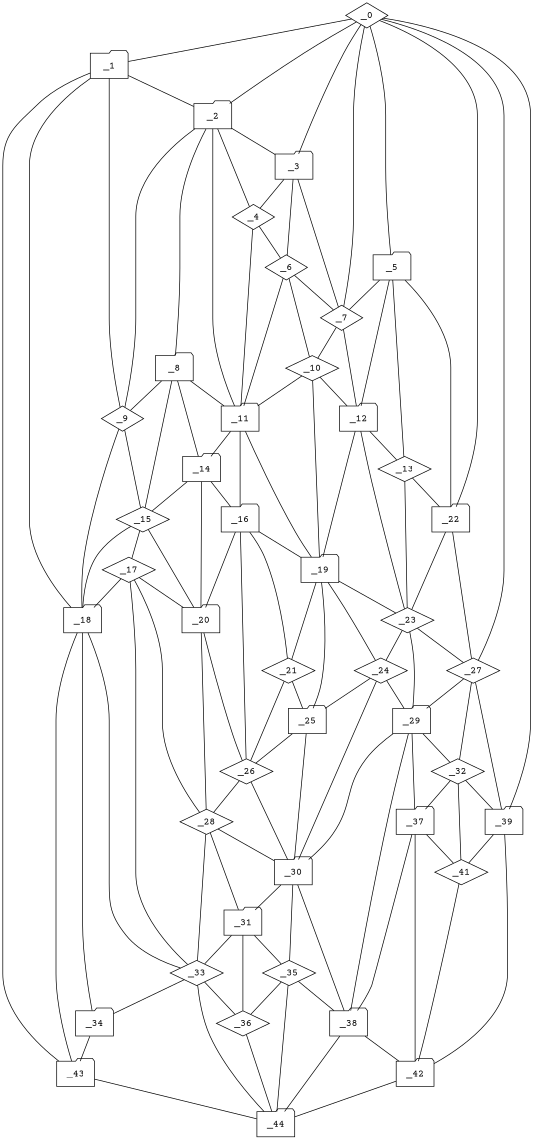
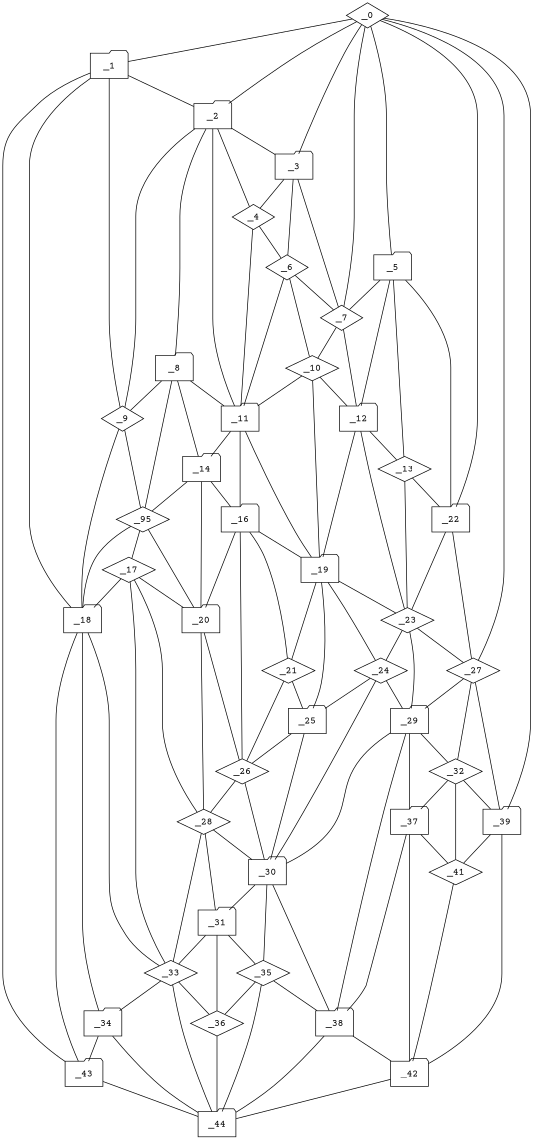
  graph {
    fontname="Courier Prime"
    node [fontname="Courier Prime" shape=folder x=26 y=26]
    edge [fontname="Courier Prime" valence=2]
    _0 [shape=diamond y=5]
    _1 [y=125]
    _2 [x=27 y=50]
    _3 [x=29 y=34]
    _5 [x=37 y=11]
    _7 [shape=diamond x=38]
    _22 [x=66 y=7]
    _27 [shape=diamond x=74 y=4]
    _39 [x=100 y=3]
    _9 [shape=diamond x=39 y=93]
    _18 [x=58 y=90]
    _43 [x=103 y=121]
    _4 [shape=diamond x=32 y=43]
    _8 [x=39 y=73]
    _11 [x=44 y=53]
    _6 [shape=diamond x=37 y=38]
    _12 [x=46 y=22]
    _13 [shape=diamond x=47 y=13]
    _10 [shape=diamond x=43 y=38]
    _23 [shape=diamond x=66]
    _29 [x=79 y=29]
    _32 [shape=diamond x=88 y=4]
    _41 [shape=diamond x=101 y=14]
    _42 [x=103 y=27]
-   _15 [shape=diamond x=52 y=74]
+   _15 [shape=diamond x=52 y=74 label=_95]
    _33 [shape=diamond x=89 y=73]
    _34 [x=89 y=93]
    _44 [x=104 y=49]
    _14 [x=52 y=59]
    _19 [x=59 y=38]
    _16 [x=57 y=58]
    _24 [shape=diamond x=67 y=33]
    _30 [x=79 y=41]
    _37 [x=95]
    _38 [x=97 y=42]
    _20 [x=61 y=64]
    _17 [shape=diamond x=58 y=73]
    _36 [shape=diamond x=92 y=64]
    _21 [shape=diamond x=64 y=53]
    _25 [x=68 y=41]
    _26 [shape=diamond x=68 y=57]
    _28 [shape=diamond x=74 y=63]
    _31 [x=84 y=64]
    _35 [shape=diamond x=92 y=53]
    _0 -- _1 [valence=1]
    _0 -- _2 [valence=1]
    _0 -- _3 [valence=1]
    _0 -- _5
    _0 -- _7
    _0 -- _22
    _0 -- _27 [valence=1]
    _0 -- _39 [valence=1]
    _1 -- _2
    _1 -- _9 [valence=1]
    _1 -- _18
    _1 -- _43 [valence=1]
    _2 -- _3
    _2 -- _9
    _2 -- _4 [valence=1]
    _2 -- _8
    _2 -- _11 [valence=1]
    _3 -- _7
    _3 -- _4
    _3 -- _6
    _5 -- _7
    _5 -- _22 [valence=1]
    _5 -- _12
    _5 -- _13
    _7 -- _12
    _7 -- _10 [valence=1]
    _22 -- _27
    _22 -- _23
    _27 -- _39
    _27 -- _29
    _27 -- _32
    _39 -- _41
    _39 -- _42 [valence=1]
    _9 -- _18 [valence=1]
    _9 -- _15
    _18 -- _43 [valence=1]
    _18 -- _33
    _18 -- _34 [valence=1]
    _43 -- _44 [valence=1]
    _4 -- _11 [valence=1]
    _4 -- _6
    _8 -- _9 [valence=1]
    _8 -- _11
    _8 -- _15 [valence=1]
    _8 -- _14 [valence=1]
    _11 -- _14
    _11 -- _19
    _11 -- _16
    _6 -- _7 [valence=1]
    _6 -- _11
    _6 -- _10
    _12 -- _13
    _12 -- _23
    _12 -- _19
    _13 -- _22
    _13 -- _23
    _10 -- _11
    _10 -- _12
    _10 -- _19
    _23 -- _27 [valence=1]
    _23 -- _29
    _23 -- _24
    _29 -- _32
    _29 -- _30 [valence=1]
    _29 -- _37
    _29 -- _38
    _32 -- _39 [valence=1]
    _32 -- _41
    _32 -- _37
    _41 -- _42 [valence=1]
    _42 -- _44 [valence=1]
    _15 -- _18
    _15 -- _20
    _15 -- _17 [valence=1]
    _33 -- _34
    _33 -- _44 [valence=1]
    _33 -- _36
    _34 -- _43
+   _34 -- _44 [valence=1]
    _14 -- _15
    _14 -- _16
    _14 -- _20
    _19 -- _23
    _19 -- _24
    _19 -- _21
    _19 -- _25
    _16 -- _19
    _16 -- _20
    _16 -- _21
    _16 -- _26
    _24 -- _29
    _24 -- _30 [valence=1]
    _24 -- _25
    _30 -- _38 [valence=1]
    _30 -- _31
    _30 -- _35
    _37 -- _41
    _37 -- _42
    _37 -- _38 [valence=1]
    _38 -- _42
    _38 -- _44
    _20 -- _26 [valence=1]
    _20 -- _28 [valence=1]
    _17 -- _18
    _17 -- _33
    _17 -- _20
    _17 -- _28
    _36 -- _44 [valence=1]
    _21 -- _25 [valence=1]
    _21 -- _26 [valence=1]
    _25 -- _30
    _25 -- _26
    _26 -- _30 [valence=1]
    _26 -- _28 [valence=1]
    _28 -- _33
    _28 -- _30
    _28 -- _31
    _31 -- _33
    _31 -- _36 [valence=1]
    _31 -- _35
    _35 -- _44 [valence=1]
    _35 -- _38
    _35 -- _36
  }
